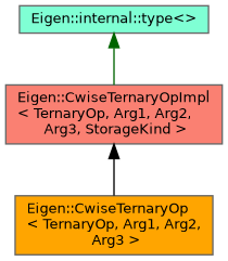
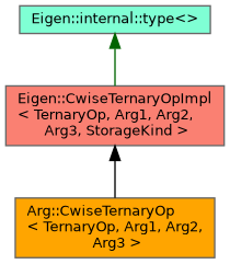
  digraph {
    node [color=gray40 fontname=Helvetica fontsize=10 shape=box style=filled]
    edge [dir=back fontname=Helvetica fontsize=10 labelfontname=Helvetica labelfontsize=10 style=solid]
    n1 [fillcolor=salmon fontcolor=black height=0.2 label="Eigen::CwiseTernaryOpImpl\l\< TernaryOp, Arg1, Arg2,\l Arg3, StorageKind \>" width=0.4]
-   n2 [fillcolor=orange height=0.2 label="Eigen::CwiseTernaryOp\l\< TernaryOp, Arg1, Arg2,\l Arg3 \>" width=0.4]
+   n2 [fillcolor=orange height=0.2 label="Arg::CwiseTernaryOp\l\< TernaryOp, Arg1, Arg2,\l Arg3 \>" width=0.4]
    n3 [fillcolor=aquamarine height=0.2 label="Eigen::internal::type\<\>" width=0.4]
    n1 -> n2 [color=black]
    n3 -> n1 [color=darkgreen]
  }
